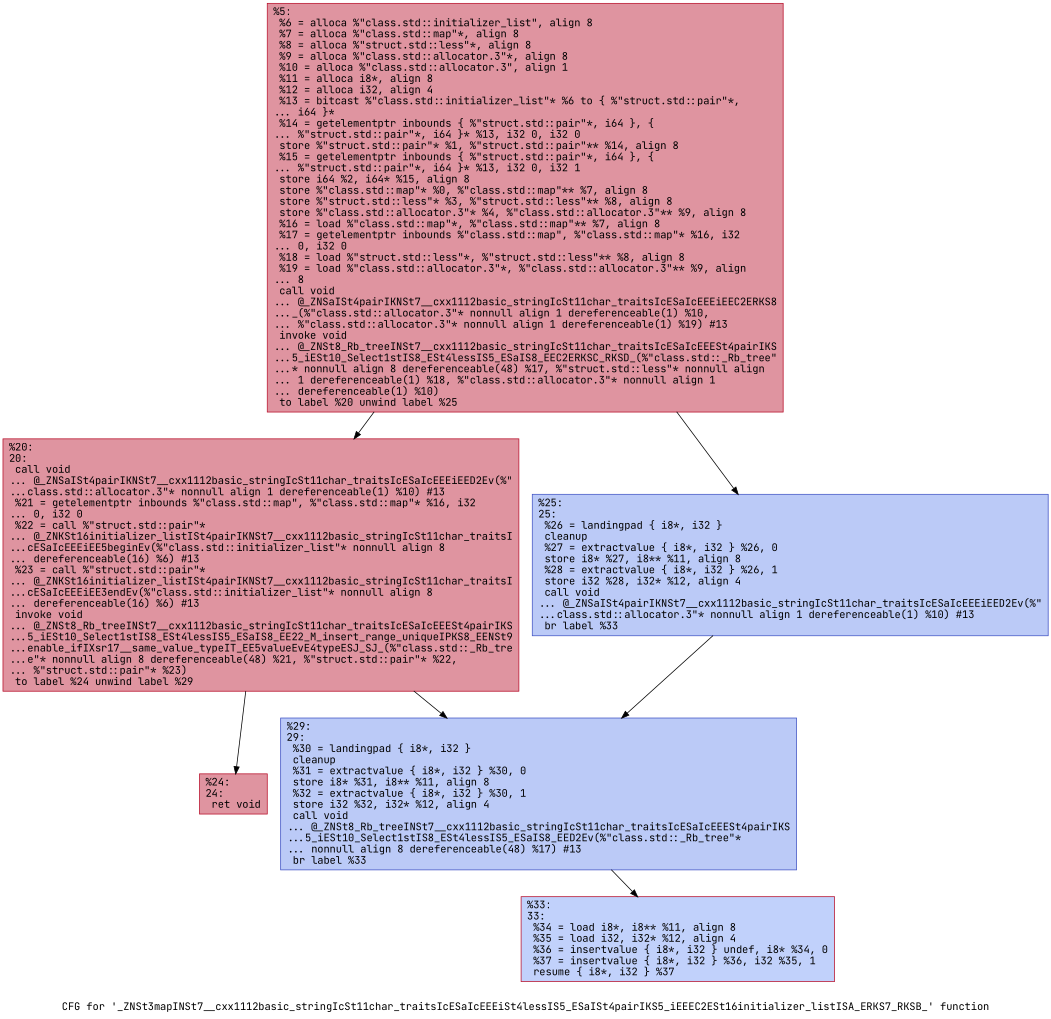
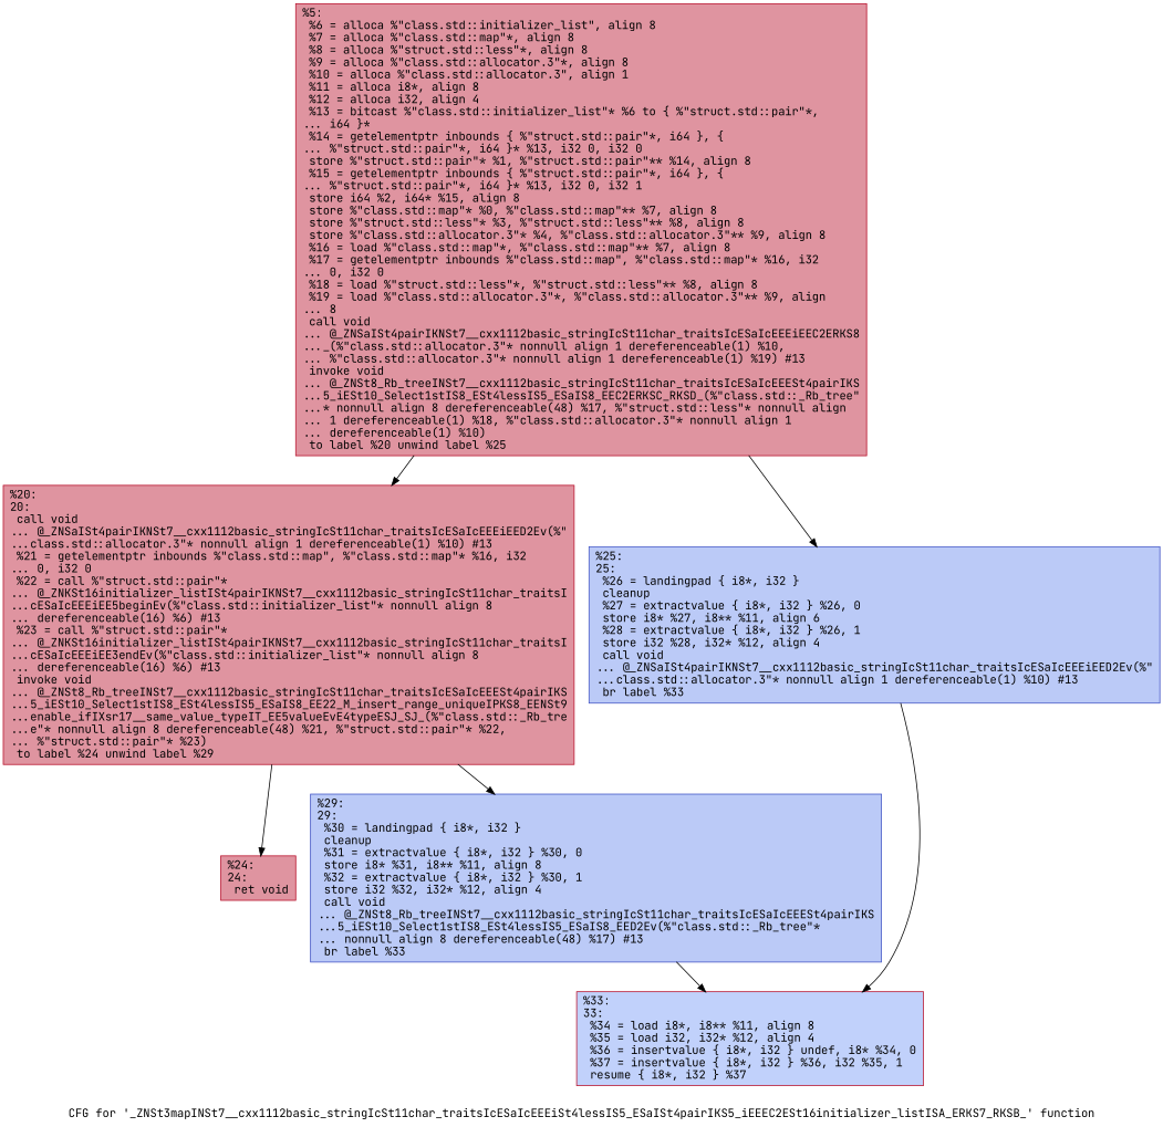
  digraph {
    fontname="JetBrains Mono"
    label="CFG for '_ZNSt3mapINSt7__cxx1112basic_stringIcSt11char_traitsIcESaIcEEEiSt4lessIS5_ESaISt4pairIKS5_iEEEC2ESt16initializer_listISA_ERKS7_RKSB_' function"
    node [color="#b70d28ff" fillcolor="#b70d2870" fontname="JetBrains Mono" shape=record style=filled]
    edge [fontname="JetBrains Mono"]
    n1 [label="{%5:\l  %6 = alloca %\"class.std::initializer_list\", align 8\l  %7 = alloca %\"class.std::map\"*, align 8\l  %8 = alloca %\"struct.std::less\"*, align 8\l  %9 = alloca %\"class.std::allocator.3\"*, align 8\l  %10 = alloca %\"class.std::allocator.3\", align 1\l  %11 = alloca i8*, align 8\l  %12 = alloca i32, align 4\l  %13 = bitcast %\"class.std::initializer_list\"* %6 to \{ %\"struct.std::pair\"*,\l... i64 \}*\l  %14 = getelementptr inbounds \{ %\"struct.std::pair\"*, i64 \}, \{\l... %\"struct.std::pair\"*, i64 \}* %13, i32 0, i32 0\l  store %\"struct.std::pair\"* %1, %\"struct.std::pair\"** %14, align 8\l  %15 = getelementptr inbounds \{ %\"struct.std::pair\"*, i64 \}, \{\l... %\"struct.std::pair\"*, i64 \}* %13, i32 0, i32 1\l  store i64 %2, i64* %15, align 8\l  store %\"class.std::map\"* %0, %\"class.std::map\"** %7, align 8\l  store %\"struct.std::less\"* %3, %\"struct.std::less\"** %8, align 8\l  store %\"class.std::allocator.3\"* %4, %\"class.std::allocator.3\"** %9, align 8\l  %16 = load %\"class.std::map\"*, %\"class.std::map\"** %7, align 8\l  %17 = getelementptr inbounds %\"class.std::map\", %\"class.std::map\"* %16, i32\l... 0, i32 0\l  %18 = load %\"struct.std::less\"*, %\"struct.std::less\"** %8, align 8\l  %19 = load %\"class.std::allocator.3\"*, %\"class.std::allocator.3\"** %9, align\l... 8\l  call void\l... @_ZNSaISt4pairIKNSt7__cxx1112basic_stringIcSt11char_traitsIcESaIcEEEiEEC2ERKS8\l..._(%\"class.std::allocator.3\"* nonnull align 1 dereferenceable(1) %10,\l... %\"class.std::allocator.3\"* nonnull align 1 dereferenceable(1) %19) #13\l  invoke void\l... @_ZNSt8_Rb_treeINSt7__cxx1112basic_stringIcSt11char_traitsIcESaIcEEESt4pairIKS\l...5_iESt10_Select1stIS8_ESt4lessIS5_ESaIS8_EEC2ERKSC_RKSD_(%\"class.std::_Rb_tree\"\l...* nonnull align 8 dereferenceable(48) %17, %\"struct.std::less\"* nonnull align\l... 1 dereferenceable(1) %18, %\"class.std::allocator.3\"* nonnull align 1\l... dereferenceable(1) %10)\l          to label %20 unwind label %25\l}"]
    n2 [label="{%20:\l20:                                               \l  call void\l... @_ZNSaISt4pairIKNSt7__cxx1112basic_stringIcSt11char_traitsIcESaIcEEEiEED2Ev(%\"\l...class.std::allocator.3\"* nonnull align 1 dereferenceable(1) %10) #13\l  %21 = getelementptr inbounds %\"class.std::map\", %\"class.std::map\"* %16, i32\l... 0, i32 0\l  %22 = call %\"struct.std::pair\"*\l... @_ZNKSt16initializer_listISt4pairIKNSt7__cxx1112basic_stringIcSt11char_traitsI\l...cESaIcEEEiEE5beginEv(%\"class.std::initializer_list\"* nonnull align 8\l... dereferenceable(16) %6) #13\l  %23 = call %\"struct.std::pair\"*\l... @_ZNKSt16initializer_listISt4pairIKNSt7__cxx1112basic_stringIcSt11char_traitsI\l...cESaIcEEEiEE3endEv(%\"class.std::initializer_list\"* nonnull align 8\l... dereferenceable(16) %6) #13\l  invoke void\l... @_ZNSt8_Rb_treeINSt7__cxx1112basic_stringIcSt11char_traitsIcESaIcEEESt4pairIKS\l...5_iESt10_Select1stIS8_ESt4lessIS5_ESaIS8_EE22_M_insert_range_uniqueIPKS8_EENSt9\l...enable_ifIXsr17__same_value_typeIT_EE5valueEvE4typeESJ_SJ_(%\"class.std::_Rb_tre\l...e\"* nonnull align 8 dereferenceable(48) %21, %\"struct.std::pair\"* %22,\l... %\"struct.std::pair\"* %23)\l          to label %24 unwind label %29\l}"]
-   n3 [color="#3d50c3ff" fillcolor="#6687ed70" label="{%25:\l25:                                               \l  %26 = landingpad \{ i8*, i32 \}\l          cleanup\l  %27 = extractvalue \{ i8*, i32 \} %26, 0\l  store i8* %27, i8** %11, align 8\l  %28 = extractvalue \{ i8*, i32 \} %26, 1\l  store i32 %28, i32* %12, align 4\l  call void\l... @_ZNSaISt4pairIKNSt7__cxx1112basic_stringIcSt11char_traitsIcESaIcEEEiEED2Ev(%\"\l...class.std::allocator.3\"* nonnull align 1 dereferenceable(1) %10) #13\l  br label %33\l}"]
+   n3 [color="#3d50c3ff" fillcolor="#6687ed70" label="{%25:\l25:                                               \l  %26 = landingpad \{ i8*, i32 \}\l          cleanup\l  %27 = extractvalue \{ i8*, i32 \} %26, 0\l  store i8* %27, i8** %11, align 6\l  %28 = extractvalue \{ i8*, i32 \} %26, 1\l  store i32 %28, i32* %12, align 4\l  call void\l... @_ZNSaISt4pairIKNSt7__cxx1112basic_stringIcSt11char_traitsIcESaIcEEEiEED2Ev(%\"\l...class.std::allocator.3\"* nonnull align 1 dereferenceable(1) %10) #13\l  br label %33\l}"]
    n4 [label="{%24:\l24:                                               \l  ret void\l}"]
    n5 [color="#3d50c3ff" fillcolor="#6687ed70" label="{%29:\l29:                                               \l  %30 = landingpad \{ i8*, i32 \}\l          cleanup\l  %31 = extractvalue \{ i8*, i32 \} %30, 0\l  store i8* %31, i8** %11, align 8\l  %32 = extractvalue \{ i8*, i32 \} %30, 1\l  store i32 %32, i32* %12, align 4\l  call void\l... @_ZNSt8_Rb_treeINSt7__cxx1112basic_stringIcSt11char_traitsIcESaIcEEESt4pairIKS\l...5_iESt10_Select1stIS8_ESt4lessIS5_ESaIS8_EED2Ev(%\"class.std::_Rb_tree\"*\l... nonnull align 8 dereferenceable(48) %17) #13\l  br label %33\l}"]
    n6 [fillcolor="#7396f570" label="{%33:\l33:                                               \l  %34 = load i8*, i8** %11, align 8\l  %35 = load i32, i32* %12, align 4\l  %36 = insertvalue \{ i8*, i32 \} undef, i8* %34, 0\l  %37 = insertvalue \{ i8*, i32 \} %36, i32 %35, 1\l  resume \{ i8*, i32 \} %37\l}"]
    n1 -> n2
    n1 -> n3
    n2 -> n4
    n2 -> n5
-   n3 -> n5
+   n3 -> n6
    n5 -> n6
  }
